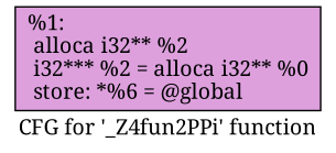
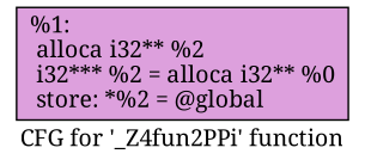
  digraph {
    label="CFG for '_Z4fun2PPi' function"
    fontname="Noto Serif"
-   n1 [label="{%1:\l alloca i32** %2\l i32*** %2 = alloca i32** %0\l store: *%6 = @global\l }" shape=record style=filled fillcolor=plum fontname="Noto Serif"]
+   n1 [label="{%1:\l alloca i32** %2\l i32*** %2 = alloca i32** %0\l store: *%2 = @global\l }" shape=record style=filled fillcolor=plum fontname="Noto Serif"]
  }
